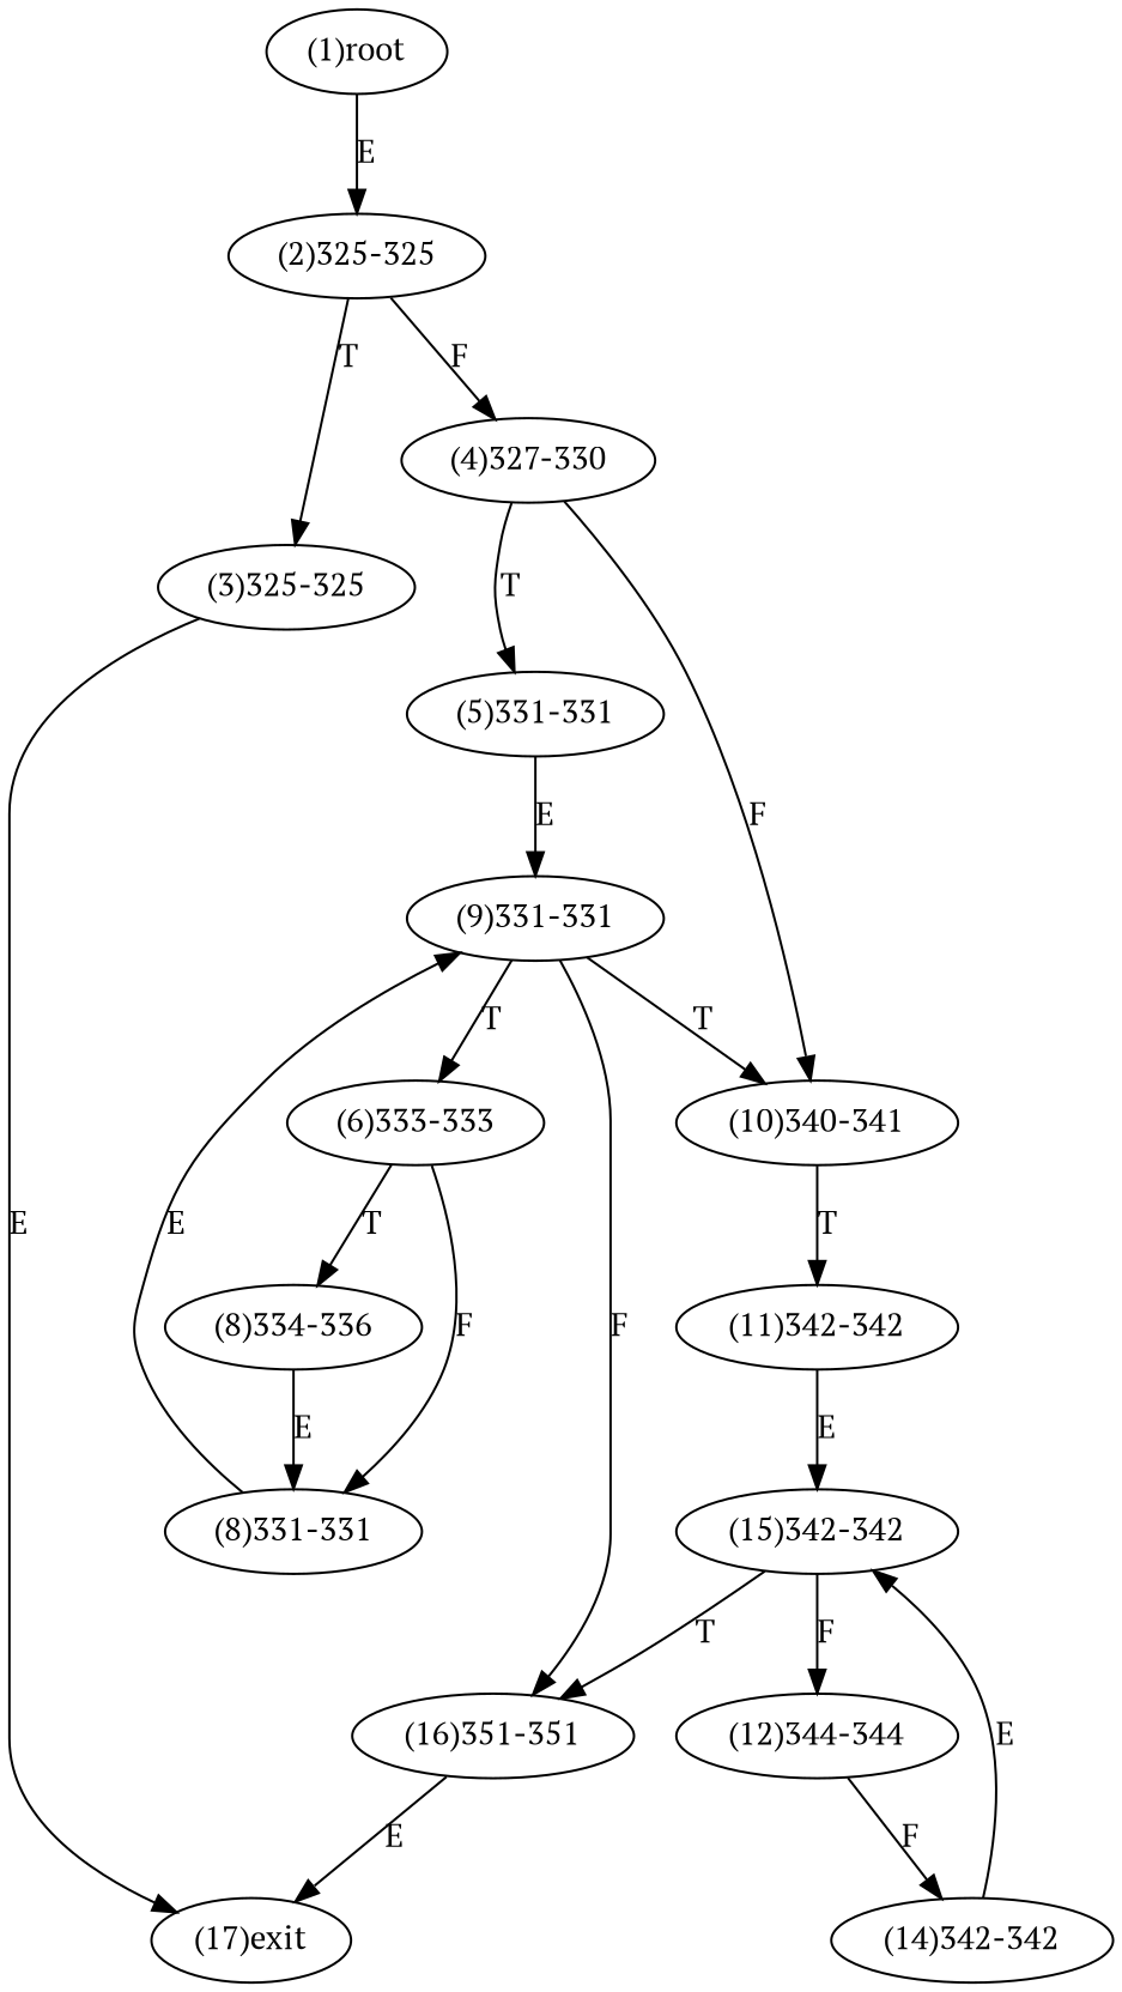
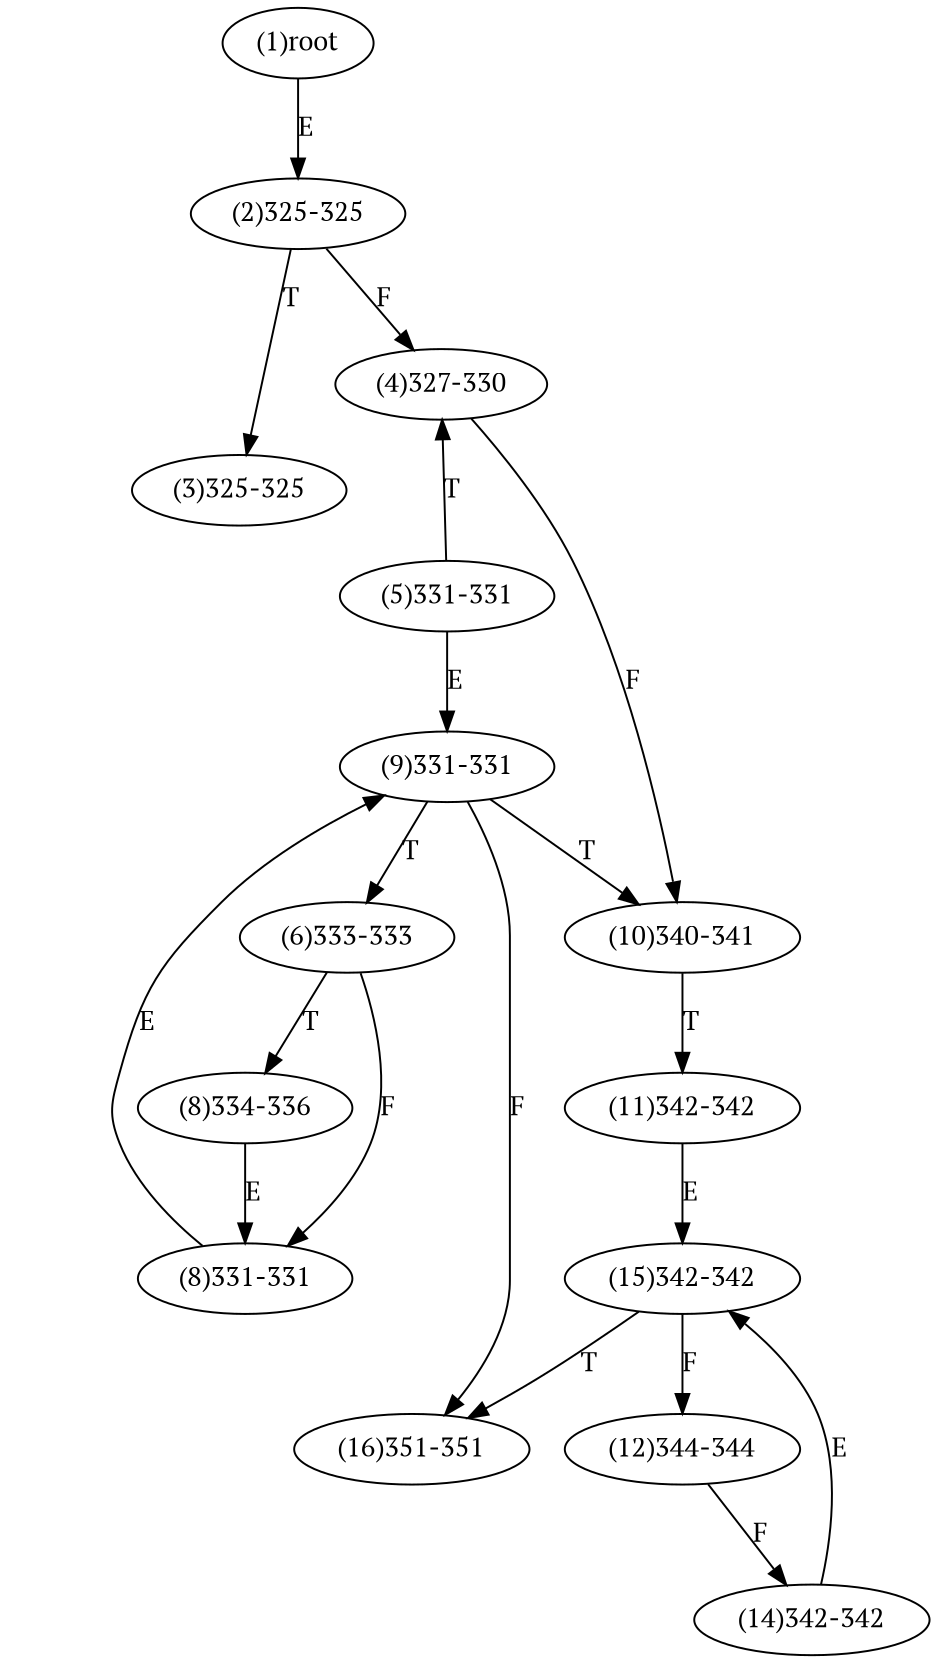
  digraph {
    fontname="PT Serif"
    node [fontname="PT Serif"]
    edge [fontname="PT Serif"]
    n1 [label="(1)root"]
    n2 [label="(2)325-325"]
    n3 [label="(3)325-325"]
    n4 [label="(4)327-330"]
-   n5 [label="(17)exit"]
    n6 [label="(5)331-331"]
    n7 [label="(10)340-341"]
    n8 [label="(9)331-331"]
    n9 [label="(11)342-342"]
    n10 [label="(6)333-333"]
    n11 [label="(16)351-351"]
    n12 [label="(8)334-336"]
    n13 [label="(8)331-331"]
    n14 [label="(15)342-342"]
    n15 [label="(12)344-344"]
    n16 [label="(14)342-342"]
    n1 -> n2 [label=E]
    n2 -> n3 [label=T]
    n2 -> n4 [label=F]
-   n3 -> n5 [label=E]
-   n4 -> n6 [label=T]
+   n6 -> n4 [label=T]
    n4 -> n7 [label=F]
    n6 -> n8 [label=E]
    n7 -> n9 [label=T]
    n8 -> n7 [label=T]
    n8 -> n10 [label=T]
    n8 -> n11 [label=F]
    n9 -> n14 [label=E]
    n10 -> n12 [label=T]
    n10 -> n13 [label=F]
-   n11 -> n5 [label=E]
    n12 -> n13 [label=E]
    n13 -> n8 [label=E]
    n14 -> n11 [label=T]
    n14 -> n15 [label=F]
    n15 -> n16 [label=F]
    n16 -> n14 [label=E]
  }
